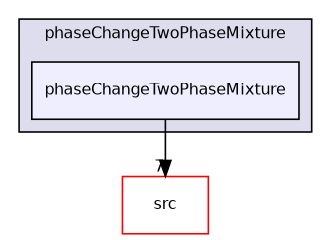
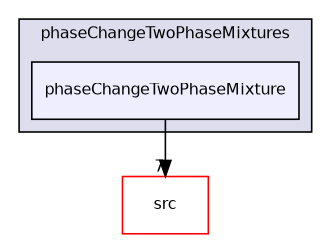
  digraph {
    compound=true
    node [fontname=Helvetica fontsize=10 shape=box]
    n1 [fillcolor="#eeeeff" label=phaseChangeTwoPhaseMixture pencolor=black style=filled]
    n2 [color=red label=src]
    subgraph cluster_1 {
      bgcolor="#ddddee"
      fontname=Helvetica
      fontsize=10
-     label=phaseChangeTwoPhaseMixture
+     label=phaseChangeTwoPhaseMixtures
      pencolor=black
      n1
    }
    n1 -> n2 [headlabel=7 labeldistance=1.5 labelfontname=Helvetica labelfontsize=10]
  }
